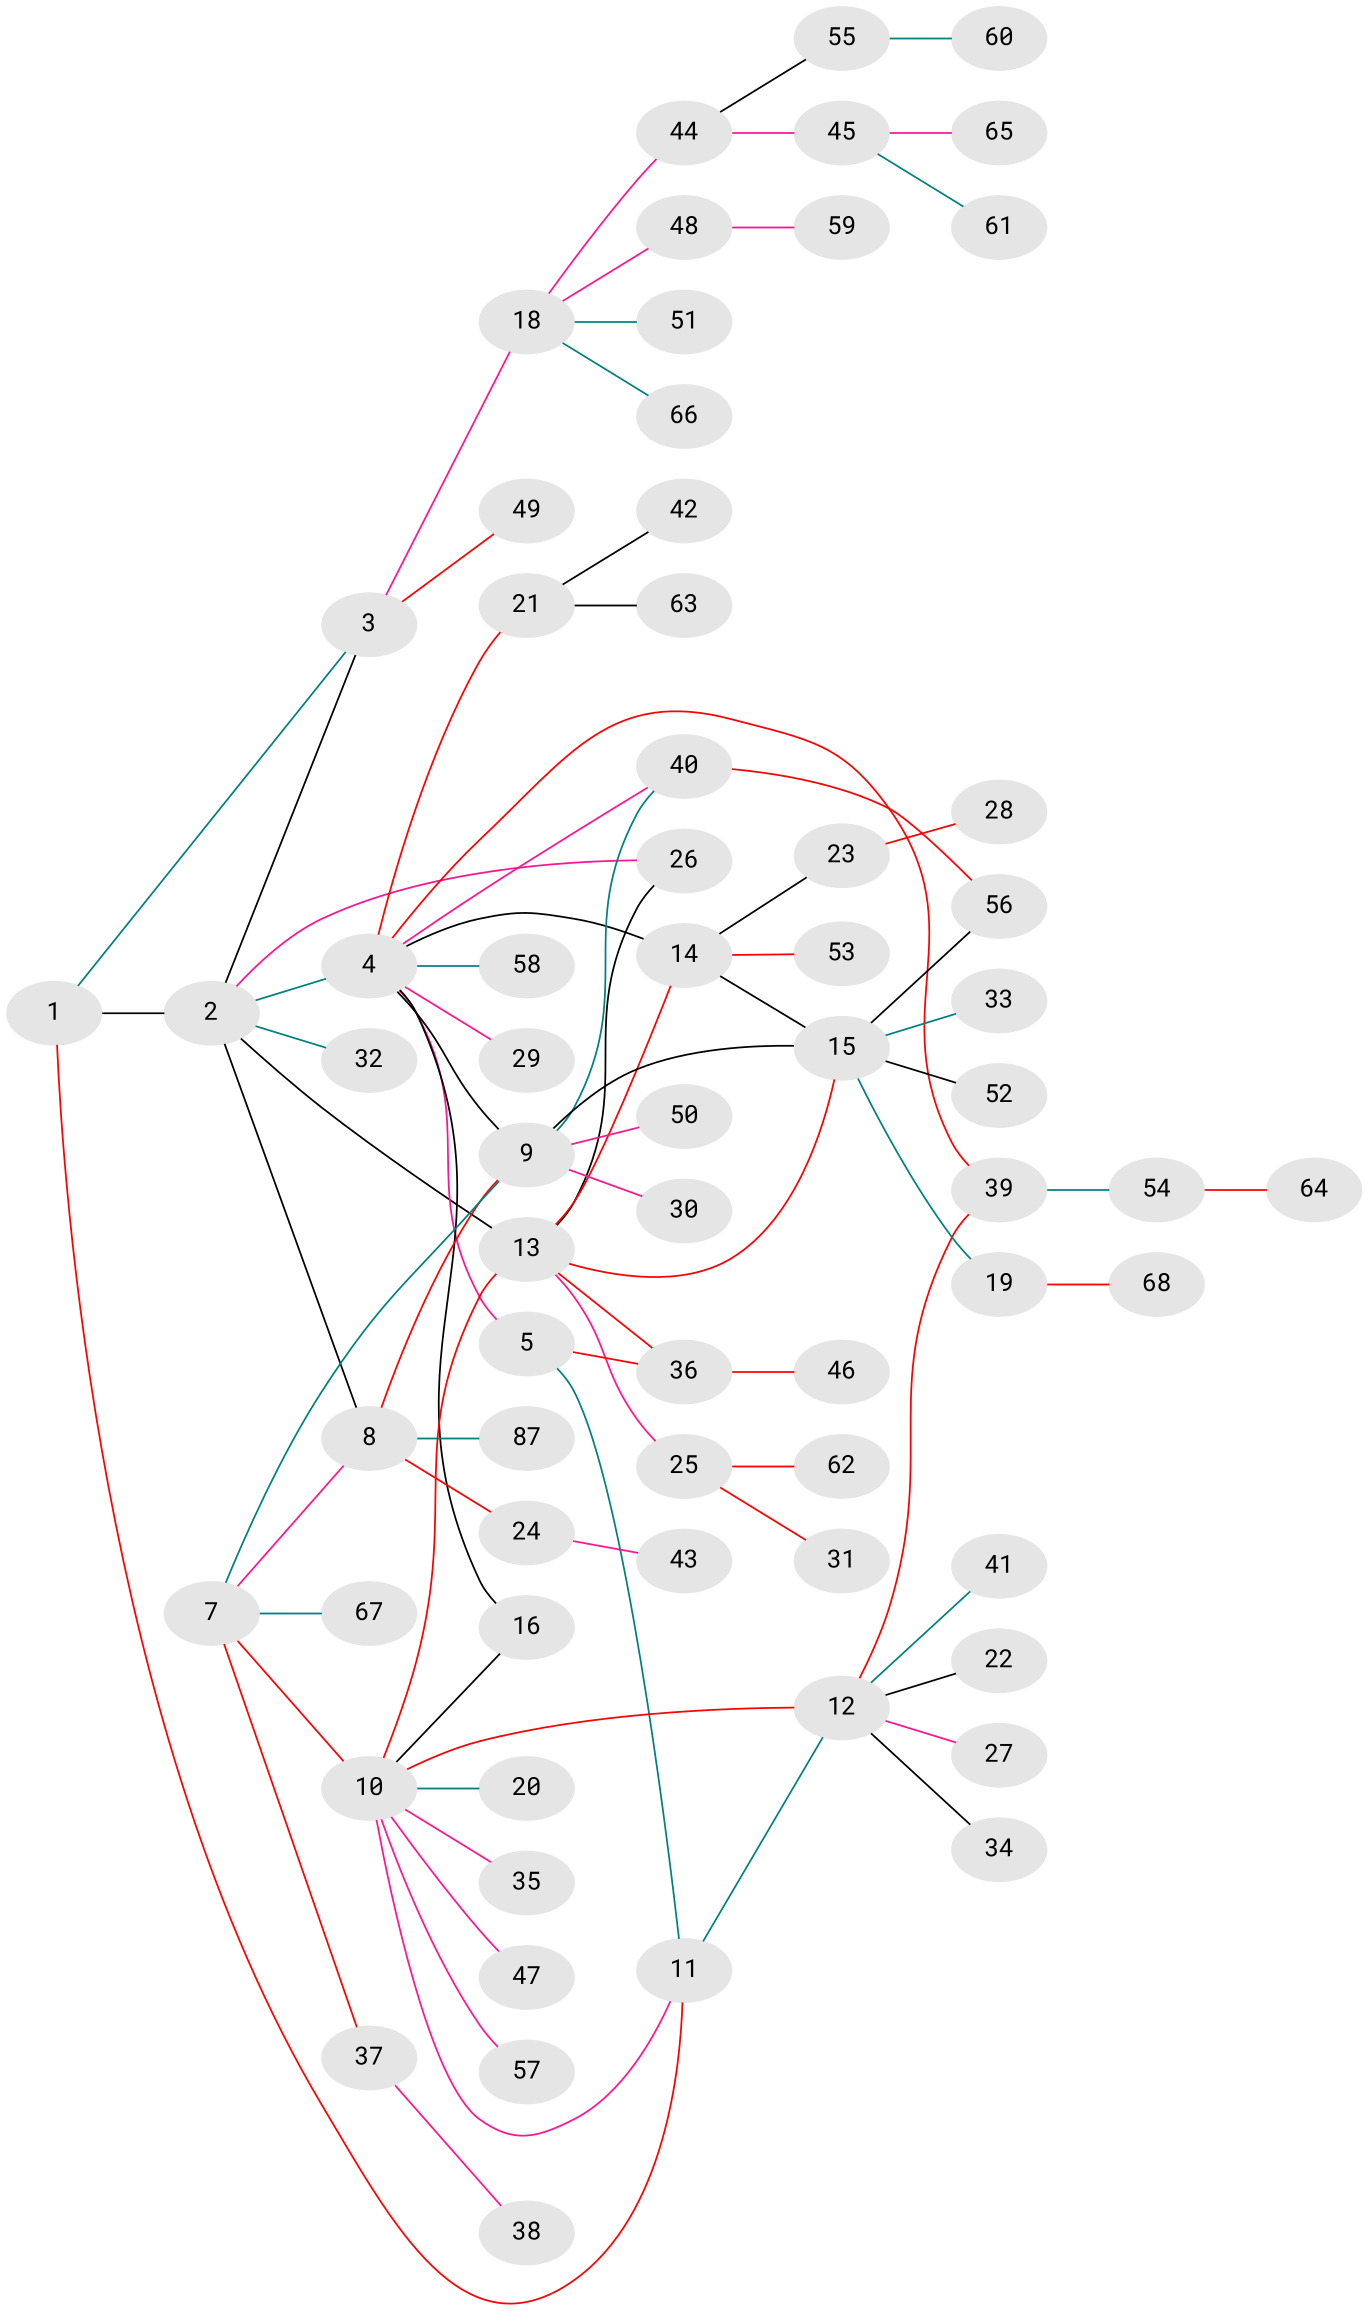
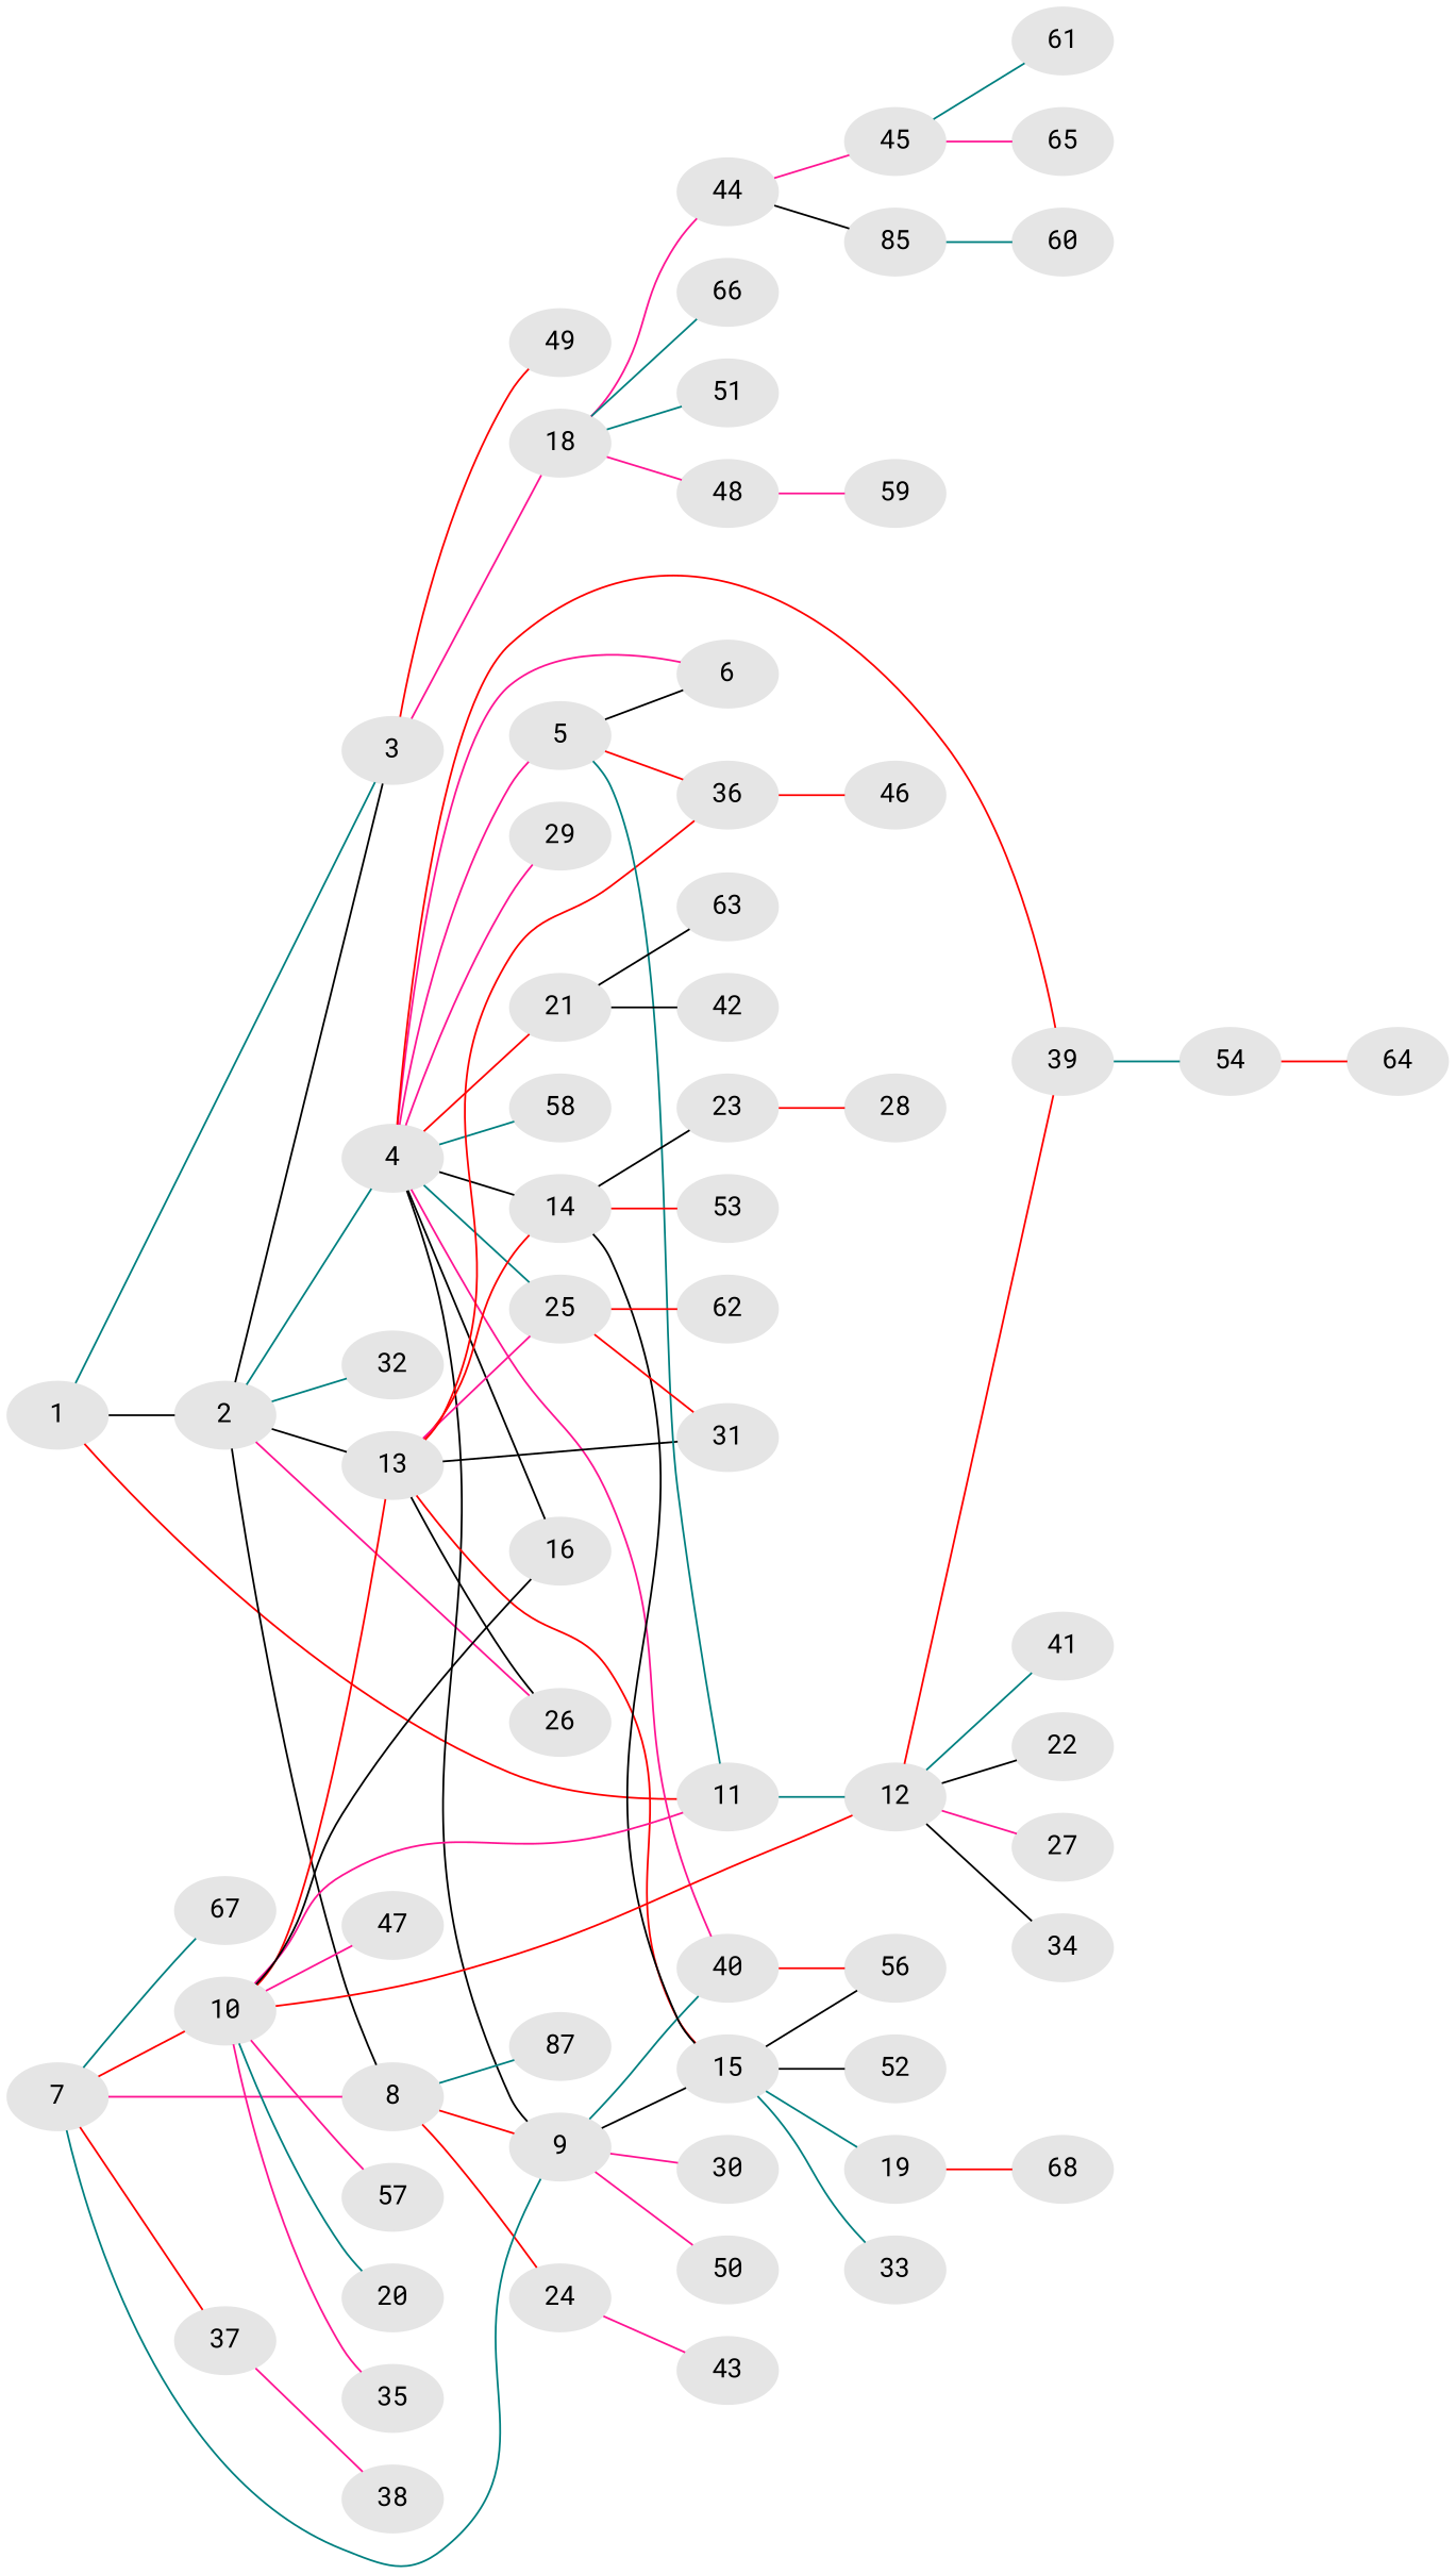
  graph {
    fontname="Roboto Mono"
    rankdir=LR
    node [color=gray90 fontname="Roboto Mono" style=filled]
    edge [color=red fontname="Roboto Mono"]
    1
    2
    3
    11
    4
    8
    13
    26
    32
    18
    49
    12
    5
+   6
    9
    14
    16
    21
    25
    29
    39
    40
    58
    n24 [label=87]
    24
    36
    15
    31
    44
    48
    51
    66
    30
    50
    23
    53
    42
    63
    62
    54
    56
    46
    7
    10
    37
    67
    20
    35
    47
    57
    38
    43
    19
    33
    52
    22
    27
    34
    41
    28
    68
    45
-   55
+   55 [label=85]
    59
    64
    61
    65
    60
    1 -- 2 [color=black]
    1 -- 3 [color=teal]
    1 -- 11
    2 -- 3 [color=black]
    2 -- 4 [color=teal]
    2 -- 8 [color=black]
    2 -- 13 [color=black]
    2 -- 26 [color=deeppink]
    2 -- 32 [color=teal]
    3 -- 18 [color=deeppink]
    3 -- 49
    11 -- 12 [color=teal]
    4 -- 5 [color=deeppink]
+   4 -- 6 [color=deeppink]
    4 -- 9 [color=black]
    4 -- 14 [color=black]
    4 -- 16 [color=black]
    4 -- 21
+   4 -- 25 [color=teal]
    4 -- 29 [color=deeppink]
    4 -- 39
    4 -- 40 [color=deeppink]
    4 -- 58 [color=teal]
    8 -- 9
    8 -- n24 [color=teal]
    8 -- 24
    13 -- 26 [color=black]
    13 -- 14
    13 -- 25 [color=deeppink]
    13 -- 36
    13 -- 15
+   13 -- 31 [color=black]
    18 -- 44 [color=deeppink]
    18 -- 48 [color=deeppink]
    18 -- 51 [color=teal]
    18 -- 66 [color=teal]
    12 -- 39
    12 -- 22 [color=black]
    12 -- 27 [color=deeppink]
    12 -- 34 [color=black]
    12 -- 41 [color=teal]
    5 -- 11 [color=teal]
+   5 -- 6 [color=black]
    5 -- 36
    9 -- 40 [color=teal]
    9 -- 15 [color=black]
    9 -- 30 [color=deeppink]
    9 -- 50 [color=deeppink]
    14 -- 15 [color=black]
    14 -- 23 [color=black]
    14 -- 53
    21 -- 42 [color=black]
    21 -- 63 [color=black]
    25 -- 31
    25 -- 62
    39 -- 54 [color=teal]
    40 -- 56
    24 -- 43 [color=deeppink]
    36 -- 46
    15 -- 56 [color=black]
    15 -- 19 [color=teal]
    15 -- 33 [color=teal]
    15 -- 52 [color=black]
    44 -- 45 [color=deeppink]
    44 -- 55 [color=black]
    48 -- 59 [color=deeppink]
    23 -- 28
    54 -- 64
    7 -- 8 [color=deeppink]
    7 -- 9 [color=teal]
    7 -- 10
    7 -- 37
    7 -- 67 [color=teal]
    10 -- 11 [color=deeppink]
    10 -- 13
    10 -- 12
    10 -- 16 [color=black]
    10 -- 20 [color=teal]
    10 -- 35 [color=deeppink]
    10 -- 47 [color=deeppink]
    10 -- 57 [color=deeppink]
    37 -- 38 [color=deeppink]
    19 -- 68
    45 -- 61 [color=teal]
    45 -- 65 [color=deeppink]
    55 -- 60 [color=teal]
  }
